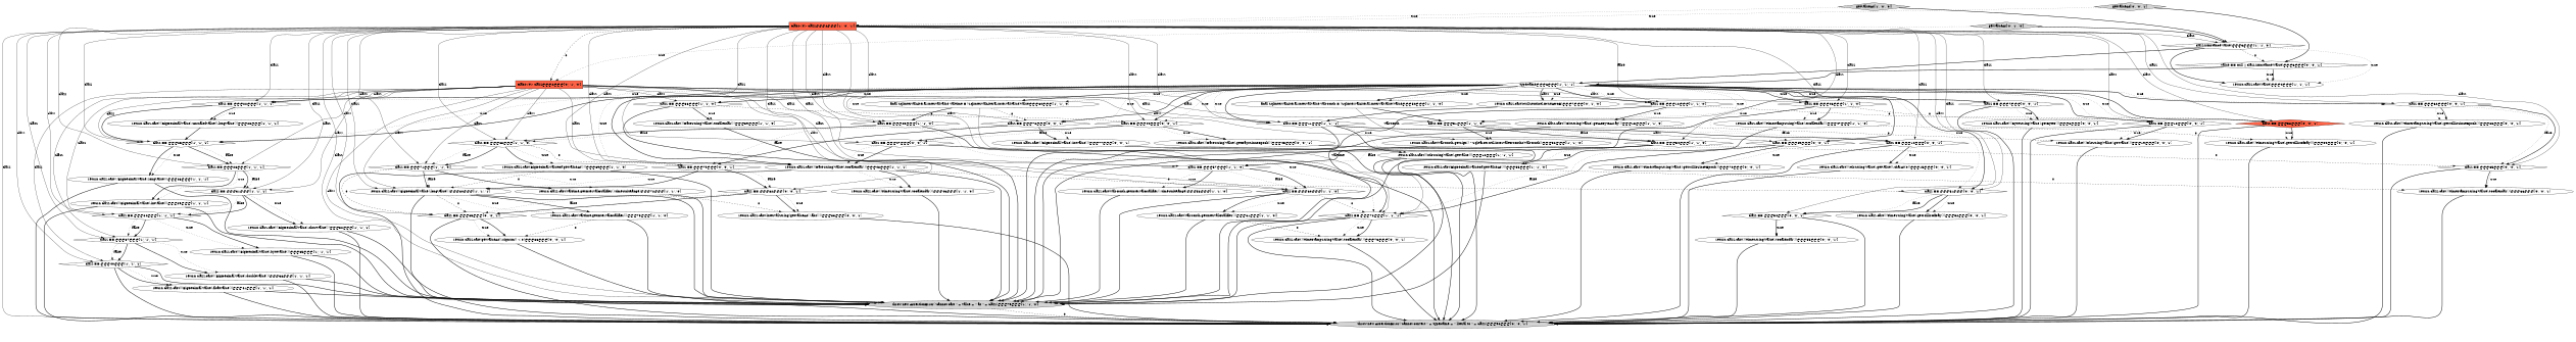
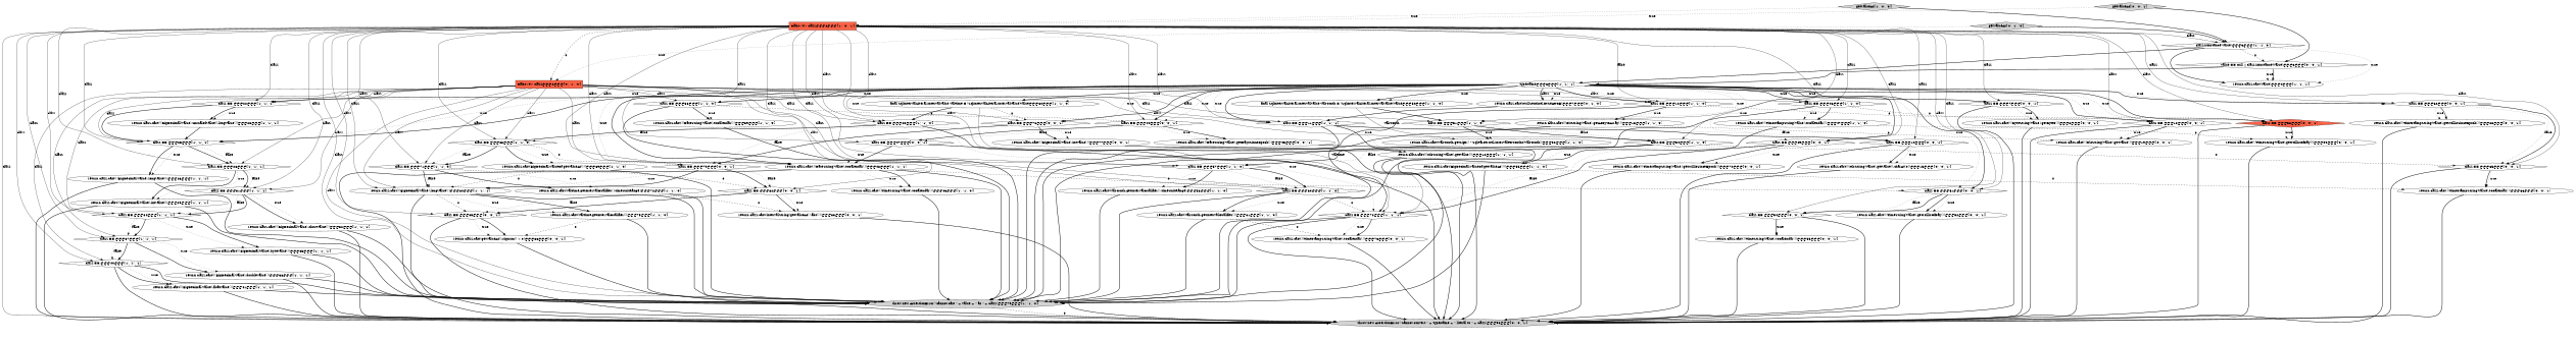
  digraph {
    node [fillcolor=white shape=ellipse style=filled]
    edge [style=bold]
    n1 [label="clazz == @@@12@@@['1', '1', '0']" shape=diamond]
    n2 [label="clazz == @@@18@@@['0', '0', '1']" shape=diamond]
    n3 [label="return clazz.cast(((BitString)value).getAsByteArray())@@@13@@@['1', '1', '0']"]
    n4 [fillcolor=lightgray label="throw new AssertionError(\"cannot cast \" + value + \" as \" + clazz)@@@79@@@['1', '1', '0']"]
    n5 [fillcolor=lightgray label="throw new AssertionError(\"cannot convert \" + typeName + \" literal to \" + clazz)@@@90@@@['0', '0', '1']"]
    n6 [label="return clazz.cast(((NlsString)value).getValue())@@@19@@@['0', '0', '1']"]
    n7 [fillcolor=lightgray label="getValueAs['0', '1', '0']" shape=diamond]
    n8 [fillcolor=tomato label="Class<T> clazz@@@2@@@['0', '1', '0']" shape=box]
    n9 [label="clazz.isInstance(value)@@@3@@@['1', '1', '0']" shape=diamond]
    n10 [label="clazz == @@@38@@@['1', '1', '0']" shape=diamond]
    n11 [label="clazz == @@@54@@@['1', '1', '0']" shape=diamond]
    n12 [label="clazz == @@@57@@@['1', '1', '0']" shape=diamond]
    n13 [label="clazz == @@@22@@@['1', '1', '1']" shape=diamond]
    n14 [label="clazz == @@@25@@@['1', '1', '1']" shape=diamond]
    n15 [label="clazz == @@@11@@@['1', '1', '1']" shape=diamond]
    n16 [label="clazz == @@@28@@@['1', '1', '1']" shape=diamond]
    n17 [label="clazz == @@@40@@@['1', '1', '1']" shape=diamond]
    n18 [label="clazz == @@@68@@@['1', '1', '0']" shape=diamond]
    n19 [label="clazz == @@@71@@@['1', '1', '0']" shape=diamond]
    n20 [label="clazz == @@@51@@@['1', '1', '0']" shape=diamond]
    n21 [label="clazz == @@@37@@@['1', '1', '1']" shape=diamond]
    n22 [label="return clazz.cast(((BigDecimal)value).longValue())@@@80@@@['1', '1', '1']"]
    n23 [label="clazz == @@@46@@@['1', '1', '0']" shape=diamond]
    n24 [label="return clazz.cast(((DateString)value).toCalendar())@@@48@@@['1', '1', '1']"]
    n25 [label="clazz == @@@34@@@['1', '1', '1']" shape=diamond]
    n26 [label="clazz == @@@60@@@['1', '1', '0']" shape=diamond]
    n27 [label="clazz == @@@31@@@['1', '1', '1']" shape=diamond]
    n28 [label="clazz == @@@65@@@['1', '1', '0']" shape=diamond]
    n29 [label="return clazz.cast(value)@@@4@@@['1', '1', '1']"]
    n30 [label="typeName@@@6@@@['1', '1', '1']" shape=diamond]
    n31 [label="value == null || clazz.isInstance(value)@@@3@@@['0', '0', '1']" shape=diamond]
    n32 [label="clazz == @@@82@@@['0', '0', '1']" shape=diamond]
    n33 [label="clazz == @@@85@@@['0', '0', '1']" shape=diamond]
    n34 [label="return clazz.cast(intervalString(getValueAs().abs()))@@@83@@@['0', '0', '1']"]
    n35 [label="return clazz.cast(getValueAs().signum() < 0)@@@86@@@['0', '0', '1']"]
    n36 [label="return clazz.cast(((DateString)value).toCalendar())@@@39@@@['1', '1', '0']"]
    n37 [label="clazz == @@@44@@@['0', '0', '1']" shape=diamond]
    n38 [label="clazz == @@@47@@@['0', '0', '1']" shape=diamond]
    n39 [label="return clazz.cast(((DateString)value).getDaysSinceEpoch())@@@45@@@['0', '0', '1']"]
    n40 [label="clazz == @@@65@@@['0', '0', '1']" shape=diamond]
    n41 [label="return clazz.cast(BigDecimal.valueOf(getValueAs()))@@@55@@@['1', '1', '0']"]
    n42 [label="return clazz.cast(valMonth.getIntervalQualifier().timeUnitRange)@@@58@@@['1', '1', '0']"]
    n43 [label="return clazz.cast(((TimestampString)value).toCalendar())@@@66@@@['0', '0', '1']"]
    n44 [label="return clazz.cast(((NlsString)value).getValue())@@@12@@@['1', '1', '1']"]
    n45 [label="return clazz.cast(NullSentinel.INSTANCE)@@@7@@@['0', '1', '0']"]
    n46 [label="clazz == @@@51@@@['0', '0', '1']" shape=diamond]
    n47 [fillcolor=tomato label="clazz == @@@58@@@['0', '0', '1']" shape=diamond]
    n48 [label="clazz == @@@69@@@['0', '0', '1']" shape=diamond]
    n49 [label="clazz == @@@7@@@['0', '0', '1']" shape=diamond]
    n50 [label="clazz == @@@62@@@['0', '0', '1']" shape=diamond]
    n51 [label="clazz == @@@76@@@['0', '0', '1']" shape=diamond]
    n52 [label="final SqlIntervalLiteral.IntervalValue valTime = (SqlIntervalLiteral.IntervalValue)value@@@64@@@['1', '1', '0']"]
    n53 [label="final SqlIntervalLiteral.IntervalValue valMonth = (SqlIntervalLiteral.IntervalValue)value@@@50@@@['1', '1', '0']"]
    n54 [label="return clazz.cast(((TimeString)value).getMillisOfDay())@@@59@@@['0', '0', '1']"]
    n55 [label="return clazz.cast(((BigDecimal)value).unscaledValue().longValue())@@@23@@@['1', '1', '1']"]
    n56 [label="return clazz.cast(((BigDecimal)value).longValue())@@@26@@@['1', '1', '1']"]
    n57 [label="return clazz.cast(valTime.getIntervalQualifier().timeUnitRange)@@@72@@@['1', '1', '0']"]
    n58 [label="clazz == @@@14@@@['0', '0', '1']" shape=diamond]
    n59 [label="return clazz.cast(((NlsString)value).getValue().charAt(0))@@@15@@@['0', '0', '1']"]
    n60 [label="return clazz.cast(((TimestampString)value).toCalendar())@@@73@@@['0', '0', '1']"]
    n61 [label="clazz == @@@72@@@['1', '1', '1']" shape=diamond]
    n62 [label="clazz == @@@54@@@['0', '0', '1']" shape=diamond]
    n63 [label="return clazz.cast(((TimeString)value).getMillisOfDay())@@@52@@@['0', '0', '1']"]
    n64 [label="return clazz.cast(((TimeString)value).toCalendar())@@@55@@@['0', '0', '1']"]
    n65 [fillcolor=tomato label="Class<T> clazz@@@2@@@['1', '0', '1']" shape=box]
    n66 [label="clazz == @@@79@@@['0', '0', '1']" shape=diamond]
    n67 [label="return clazz.cast(((BigDecimal)value).intValue())@@@29@@@['1', '1', '1']"]
    n68 [label="return clazz.cast(((TimestampString)value).getMillisSinceEpoch())@@@70@@@['0', '0', '1']"]
    n69 [label="return clazz.cast(((ByteString)value).getBytes())@@@8@@@['0', '0', '1']"]
    n70 [label="return clazz.cast(((BigDecimal)value).floatValue())@@@41@@@['1', '1', '1']"]
    n71 [label="return clazz.cast(BigDecimal.valueOf(getValueAs()))@@@69@@@['1', '1', '0']"]
    n72 [label="return clazz.cast(valMonth.getSign() * SqlParserUtil.intervalToMonths(valMonth))@@@52@@@['1', '1', '0']"]
    n73 [label="return clazz.cast(((BigDecimal)value).doubleValue())@@@38@@@['1', '1', '1']"]
    n74 [label="return clazz.cast(valTime.getIntervalQualifier())@@@75@@@['1', '1', '0']"]
    n75 [label="return clazz.cast(((TimestampString)value).toCalendar())@@@47@@@['1', '1', '0']"]
    n76 [label="return clazz.cast(((TimeString)value).toCalendar())@@@43@@@['1', '1', '0']"]
    n77 [label="return clazz.cast(((BigDecimal)value).byteValue())@@@35@@@['1', '1', '1']"]
    n78 [label="return clazz.cast(((TimestampString)value).getMillisSinceEpoch())@@@63@@@['0', '0', '1']"]
    n79 [label="return clazz.cast(valMonth.getIntervalQualifier())@@@61@@@['1', '1', '0']"]
    n80 [label="return clazz.cast(((BigDecimal)value).intValue())@@@77@@@['0', '0', '1']"]
    n81 [label="return clazz.cast(((BigDecimal)value).shortValue())@@@32@@@['1', '1', '1']"]
    n82 [fillcolor=lightgray label="getValueAs['0', '0', '1']" shape=diamond]
    n83 [fillcolor=lightgray label="getValueAs['1', '0', '0']" shape=diamond]
    n1 -> n2 [label=0 style=dashed]
    n1 -> n3
    n1 -> n3 [label=true style=dotted]
    n1 -> n4
    n2 -> n5
    n2 -> n6
    n2 -> n6 [label=true style=dotted]
    n3 -> n4
    n3 -> n6 [label=0 style=dashed]
    n4 -> n5 [label=0 style=dashed]
    n6 -> n5
    n7 -> n8 [label=true style=dotted]
    n7 -> n9
    n8 -> n1 [label=clazz style=solid]
    n8 -> n4 [label=clazz style=solid]
    n8 -> n10 [label=clazz style=solid]
    n8 -> n11 [label=clazz style=solid]
    n8 -> n12 [label=clazz style=solid]
    n8 -> n13 [label=clazz style=solid]
    n8 -> n14 [label=clazz style=solid]
    n8 -> n15 [label=clazz style=solid]
    n8 -> n16 [label=clazz style=solid]
    n8 -> n17 [label=clazz style=solid]
    n8 -> n18 [label=clazz style=solid]
    n8 -> n19 [label=clazz style=solid]
    n8 -> n20 [label=clazz style=solid]
    n8 -> n21 [label=clazz style=solid]
    n8 -> n22 [label=clazz style=solid]
    n8 -> n23 [label=clazz style=solid]
    n8 -> n24 [label=clazz style=solid]
    n8 -> n25 [label=clazz style=solid]
    n8 -> n26 [label=clazz style=solid]
    n8 -> n27 [label=clazz style=solid]
    n8 -> n28 [label=clazz style=solid]
    n9 -> n29 [label=true style=dotted]
    n9 -> n29
    n9 -> n30
    n9 -> n31 [label=0 style=dashed]
    n10 -> n4
    n10 -> n36
    n10 -> n36 [label=true style=dotted]
    n10 -> n37 [label=0 style=dashed]
    n11 -> n12
    n11 -> n12 [label=false style=dotted]
    n11 -> n40 [label=0 style=dashed]
    n11 -> n41 [label=true style=dotted]
    n11 -> n41
    n12 -> n26 [label=false style=dotted]
    n12 -> n26
    n12 -> n42 [label=true style=dotted]
    n12 -> n42
    n13 -> n14
    n13 -> n55 [label=true style=dotted]
    n13 -> n55
    n14 -> n16
    n14 -> n16 [label=false style=dotted]
    n14 -> n56 [label=true style=dotted]
    n14 -> n56
    n15 -> n4
    n15 -> n44
    n15 -> n44 [label=true style=dotted]
    n15 -> n58
    n15 -> n58 [label=false style=dotted]
    n16 -> n27
    n16 -> n27 [label=false style=dotted]
    n16 -> n67
    n16 -> n67 [label=true style=dotted]
    n17 -> n4
    n17 -> n5
    n17 -> n70
    n17 -> n70 [label=true style=dotted]
    n18 -> n19
    n18 -> n19 [label=false style=dotted]
    n18 -> n66 [label=0 style=dashed]
    n18 -> n71 [label=true style=dotted]
    n18 -> n71
    n19 -> n22 [label=false style=dotted]
    n19 -> n22
-   n19 -> n33 [label=0 style=dashed]
+   n19 -> n32 [label=0 style=dashed]
    n19 -> n57 [label=true style=dotted]
    n19 -> n57
    n20 -> n11 [label=false style=dotted]
    n20 -> n11
    n20 -> n72
    n20 -> n72 [label=true style=dotted]
    n21 -> n17
    n21 -> n17 [label=false style=dotted]
    n21 -> n73 [label=true style=dotted]
    n21 -> n73
    n22 -> n4
    n22 -> n5
    n22 -> n33 [label=0 style=dashed]
    n22 -> n74
    n22 -> n74 [label=true style=dotted]
    n23 -> n4
    n23 -> n47 [label=0 style=dashed]
    n23 -> n75 [label=true style=dotted]
    n23 -> n75
    n24 -> n4
    n24 -> n5
    n24 -> n46 [label=0 style=dashed]
    n24 -> n76 [label=true style=dotted]
    n24 -> n76
    n25 -> n21 [label=false style=dotted]
    n25 -> n21
    n25 -> n77
    n25 -> n77 [label=true style=dotted]
    n26 -> n4
    n26 -> n61 [label=0 style=dashed]
    n26 -> n79 [label=true style=dotted]
    n26 -> n79
    n27 -> n25 [label=false style=dotted]
    n27 -> n25
    n27 -> n81
    n27 -> n81 [label=true style=dotted]
    n28 -> n18
    n28 -> n18 [label=false style=dotted]
    n28 -> n61
    n28 -> n61 [label=true style=dotted]
    n30 -> n1 [label=true style=dotted]
    n30 -> n1
    n30 -> n2
    n30 -> n2 [label=true style=dotted]
    n30 -> n10
    n30 -> n10 [label=true style=dotted]
    n30 -> n13 [label=true style=dotted]
    n30 -> n13
    n30 -> n14
    n30 -> n14 [label=true style=dotted]
    n30 -> n15 [label=true style=dotted]
    n30 -> n15
    n30 -> n20 [label=true style=dotted]
    n30 -> n23
    n30 -> n23 [label=true style=dotted]
    n30 -> n24 [label=true style=dotted]
    n30 -> n24
    n30 -> n28 [label=true style=dotted]
    n30 -> n37 [label=true style=dotted]
    n30 -> n37
    n30 -> n45
    n30 -> n45 [label=true style=dotted]
    n30 -> n46
    n30 -> n46 [label=true style=dotted]
    n30 -> n47 [label=true style=dotted]
    n30 -> n47
    n30 -> n48
    n30 -> n48 [label=true style=dotted]
    n30 -> n49 [label=true style=dotted]
    n30 -> n49
    n30 -> n50
    n30 -> n50 [label=true style=dotted]
    n30 -> n51
    n30 -> n51 [label=true style=dotted]
    n30 -> n52 [label=true style=dotted]
    n30 -> n52
    n30 -> n53 [label=true style=dotted]
    n30 -> n53
    n31 -> n29 [label=true style=dotted]
    n31 -> n29
    n31 -> n30
    n32 -> n33
    n32 -> n33 [label=false style=dotted]
    n32 -> n34
    n32 -> n34 [label=true style=dotted]
    n33 -> n5
    n33 -> n35
    n33 -> n35 [label=true style=dotted]
    n34 -> n5
    n35 -> n5
    n36 -> n4
    n37 -> n38 [label=false style=dotted]
    n37 -> n38
    n37 -> n39
    n37 -> n39 [label=true style=dotted]
    n38 -> n5
    n38 -> n24
    n38 -> n24 [label=true style=dotted]
    n39 -> n5
    n40 -> n5
    n40 -> n43
    n40 -> n43 [label=true style=dotted]
    n41 -> n4
    n41 -> n43 [label=0 style=dashed]
    n42 -> n4
    n43 -> n5
    n44 -> n4
    n44 -> n5
    n45 -> n15
    n46 -> n62 [label=false style=dotted]
    n46 -> n62
    n46 -> n63
    n46 -> n63 [label=true style=dotted]
    n47 -> n5
    n47 -> n54 [label=true style=dotted]
    n47 -> n54
    n48 -> n61
    n48 -> n61 [label=false style=dotted]
    n48 -> n68
    n48 -> n68 [label=true style=dotted]
    n49 -> n5
    n49 -> n69 [label=true style=dotted]
    n49 -> n69
    n50 -> n40 [label=false style=dotted]
    n50 -> n40
    n50 -> n78 [label=true style=dotted]
    n50 -> n78
    n51 -> n66
    n51 -> n66 [label=false style=dotted]
    n51 -> n80 [label=true style=dotted]
    n51 -> n80
    n52 -> n28
    n52 -> n51 [label=0 style=dashed]
    n52 -> n61 [label=valTime style=solid]
    n53 -> n20
    n53 -> n72 [label=valMonth style=solid]
    n54 -> n5
    n55 -> n14
    n56 -> n4
    n56 -> n5
    n57 -> n4
    n57 -> n34 [label=0 style=dashed]
    n58 -> n5
    n58 -> n59
    n58 -> n59 [label=true style=dotted]
    n59 -> n5
    n60 -> n5
    n61 -> n4
    n61 -> n5
    n61 -> n60 [label=true style=dotted]
    n61 -> n60
    n62 -> n5
    n62 -> n64 [label=true style=dotted]
    n62 -> n64
    n63 -> n5
    n64 -> n5
    n65 -> n1 [label=false style=solid]
    n65 -> n2 [label=clazz style=solid]
    n65 -> n4 [label=clazz style=solid]
    n65 -> n5 [label=clazz style=solid]
    n65 -> n8 [label=0 style=dashed]
    n65 -> n9 [label=clazz style=solid]
    n65 -> n11 [label=clazz style=solid]
    n65 -> n12 [label=clazz style=solid]
    n65 -> n13 [label=clazz style=solid]
    n65 -> n14 [label=clazz style=solid]
    n65 -> n15 [label=clazz style=solid]
    n65 -> n16 [label=clazz style=solid]
    n65 -> n17 [label=clazz style=solid]
    n65 -> n18 [label=clazz style=solid]
    n65 -> n19 [label=clazz style=solid]
    n65 -> n20 [label=clazz style=solid]
    n65 -> n21 [label=clazz style=solid]
    n65 -> n22 [label=clazz style=solid]
    n65 -> n23 [label=clazz style=solid]
    n65 -> n24 [label=clazz style=solid]
    n65 -> n25 [label=clazz style=solid]
    n65 -> n26 [label=clazz style=solid]
    n65 -> n27 [label=clazz style=solid]
    n65 -> n28 [label=clazz style=solid]
    n65 -> n32 [label=clazz style=solid]
    n65 -> n33 [label=clazz style=solid]
    n65 -> n37 [label=clazz style=solid]
    n65 -> n38 [label=clazz style=solid]
    n65 -> n40 [label=clazz style=solid]
    n65 -> n46 [label=clazz style=solid]
    n65 -> n47 [label=clazz style=solid]
-   n20 -> n48 [label=clazz style=solid]
+   n65 -> n48 [label=clazz style=solid]
    n65 -> n49 [label=clazz style=solid]
    n65 -> n50 [label=clazz style=solid]
    n65 -> n51 [label=clazz style=solid]
    n65 -> n58 [label=clazz style=solid]
    n65 -> n61 [label=clazz style=solid]
    n65 -> n62 [label=clazz style=solid]
    n65 -> n66 [label=clazz style=solid]
    n66 -> n22 [label=true style=dotted]
    n66 -> n22
    n66 -> n32 [label=false style=dotted]
    n66 -> n32
    n67 -> n4
    n67 -> n5
    n68 -> n5
    n69 -> n5
    n70 -> n4
    n70 -> n5
    n71 -> n4
    n71 -> n22 [label=0 style=dashed]
    n72 -> n4
    n73 -> n4
    n73 -> n5
    n74 -> n4
    n74 -> n35 [label=0 style=dashed]
    n75 -> n4
    n75 -> n54 [label=0 style=dashed]
    n76 -> n4
    n77 -> n4
    n77 -> n5
    n78 -> n5
    n79 -> n4
    n79 -> n60 [label=0 style=dashed]
    n80 -> n5
    n81 -> n4
    n81 -> n5
    n82 -> n31
    n82 -> n65 [label=true style=dotted]
    n83 -> n9
    n83 -> n65 [label=true style=dotted]
  }
